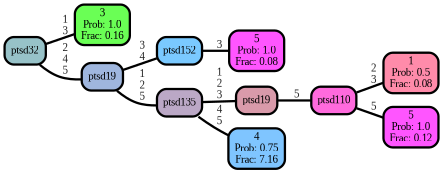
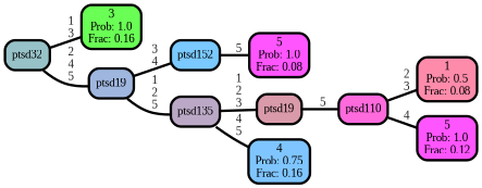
  graph {
    fontname="Liberation Serif"
    rankdir=LR
    ranksep="0 equally"
    splines=straight
    node [color=black fillcolor="#ff55ff" fontcolor=black fontname="Liberation Serif" penwidth=3 shape=box style="filled, rounded"]
    edge [color=black fontcolor=grey14 fontname="Liberation Serif" fontweight=bold penwidth=3]
    n1 [fillcolor="#6aff55" label="3\nProb: 1.0\nFrac: 0.16"]
    n2 [fillcolor="#97c2c8" label=ptsd32]
    n3 [fillcolor="#9fb6de" label=ptsd19]
    n4 [fillcolor="#7ac9ff" label=ptsd152]
    n5 [fillcolor="#bba8c6" label=ptsd135]
    n6 [label="5\nProb: 1.0\nFrac: 0.08"]
    n7 [fillcolor="#d99aaa" label=ptsd19]
-   n8 [fillcolor="#7fc5ff" label="4\nProb: 0.75\nFrac: 7.16"]
+   n8 [fillcolor="#7fc5ff" label="4\nProb: 0.75\nFrac: 0.16"]
    n9 [fillcolor="#ff6add" label=ptsd110]
    n10 [fillcolor="#ff8baa" label="1\nProb: 0.5\nFrac: 0.08"]
    n11 [label="5\nProb: 1.0\nFrac: 0.12"]
    subgraph sub_1 {
      rank=same
    }
    n2 -- n1 [label=" 1\n 3"]
    n2 -- n3 [label=" 2\n 4\n 5"]
    n3 -- n4 [label=" 3\n 4"]
    n3 -- n5 [label=" 1\n 2\n 5"]
-   n4 -- n6 [label=" 3"]
+   n4 -- n6 [label=" 5"]
    n5 -- n7 [label=" 1\n 2\n 3"]
    n5 -- n8 [label=" 4\n 5"]
    n7 -- n9 [label=" 5"]
    n9 -- n10 [label=" 2\n 3"]
-   n9 -- n11 [label=" 5"]
+   n9 -- n11 [label=" 4"]
  }
